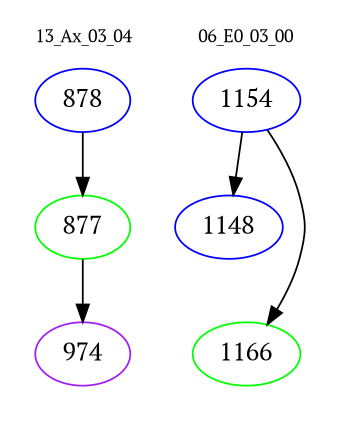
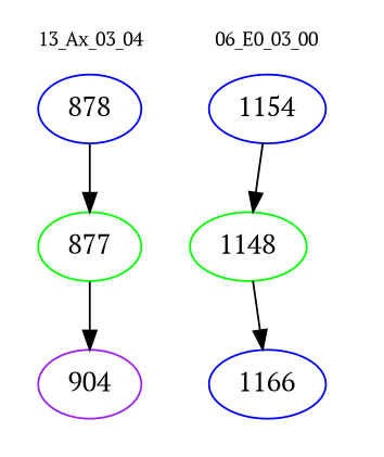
  digraph {
    fontname="PT Serif"
    node [color=blue fontname="PT Serif"]
    edge [color=black fontname="PT Serif"]
    n1 [label=878]
    n2 [color=green label=877]
-   n3 [color=purple label=974]
+   n3 [color=purple label=904]
    n4 [label=1154]
-   n5 [label=1148]
-   n6 [color=green label=1166]
+   n5 [color=green label=1148]
+   n6 [label=1166]
    subgraph cluster_1 {
      color=white
      fontsize=10
      label="13_Ax_03_04"
      n1
      n2
      n3
    }
    subgraph cluster_2 {
      color=white
      fontsize=10
      label="06_E0_03_00"
      n4
      n5
      n6
    }
    n1 -> n2
    n2 -> n3
    n4 -> n5
-   n4 -> n6
+   n5 -> n6
  }
